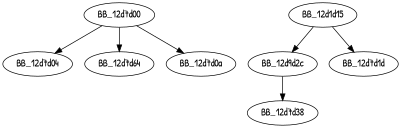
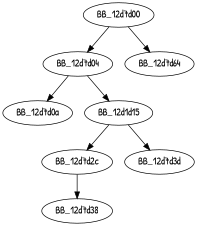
  digraph {
    fontname="Patrick Hand"
    node [fontname="Patrick Hand"]
    edge [fontname="Patrick Hand"]
    BB_12d7d00
    BB_12d7d04
    BB_12d7d64
    BB_12d7d0a
    n5 [label=BB_12d1d15]
-   BB_12d7d2c [label=BB_12d9d2c]
-   BB_12d7d3d [label=BB_12d7d1d]
+   BB_12d7d2c
+   BB_12d7d3d
    BB_12d7d38
    BB_12d7d00 -> BB_12d7d04
    BB_12d7d00 -> BB_12d7d64
-   BB_12d7d00 -> BB_12d7d0a
+   BB_12d7d04 -> BB_12d7d0a
+   BB_12d7d04 -> n5
    n5 -> BB_12d7d2c
    n5 -> BB_12d7d3d
    BB_12d7d2c -> BB_12d7d38
  }
